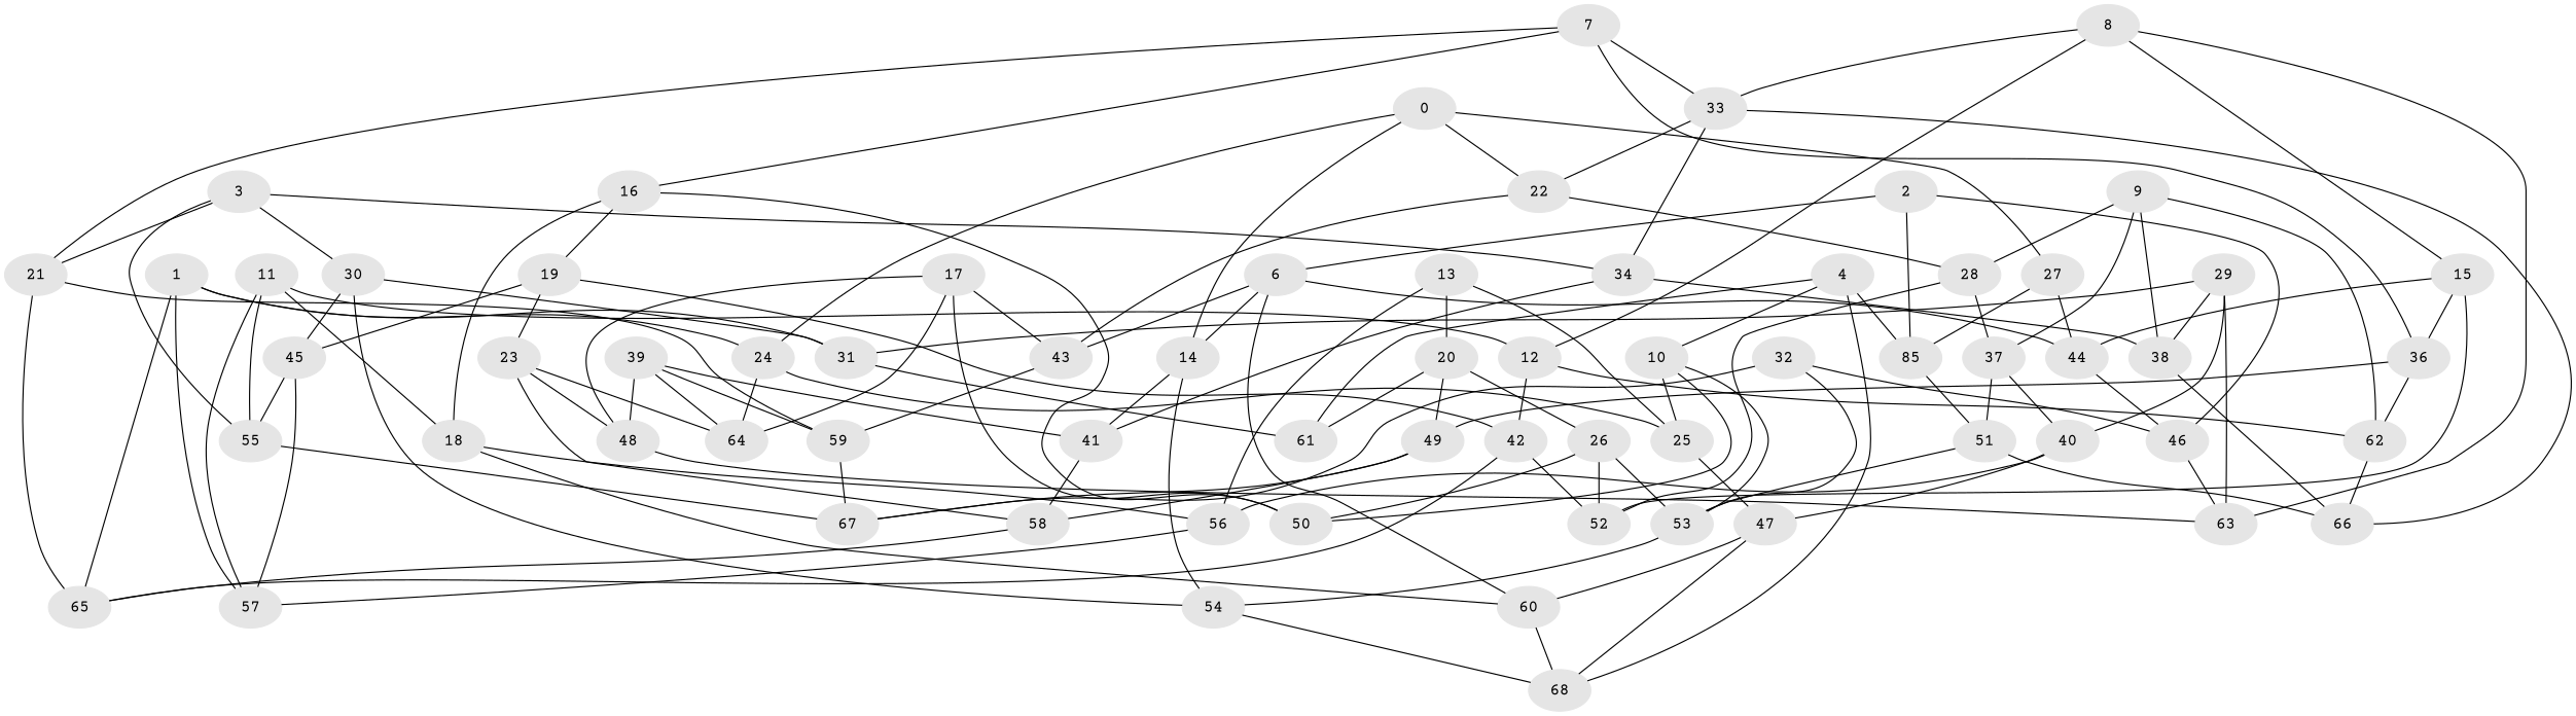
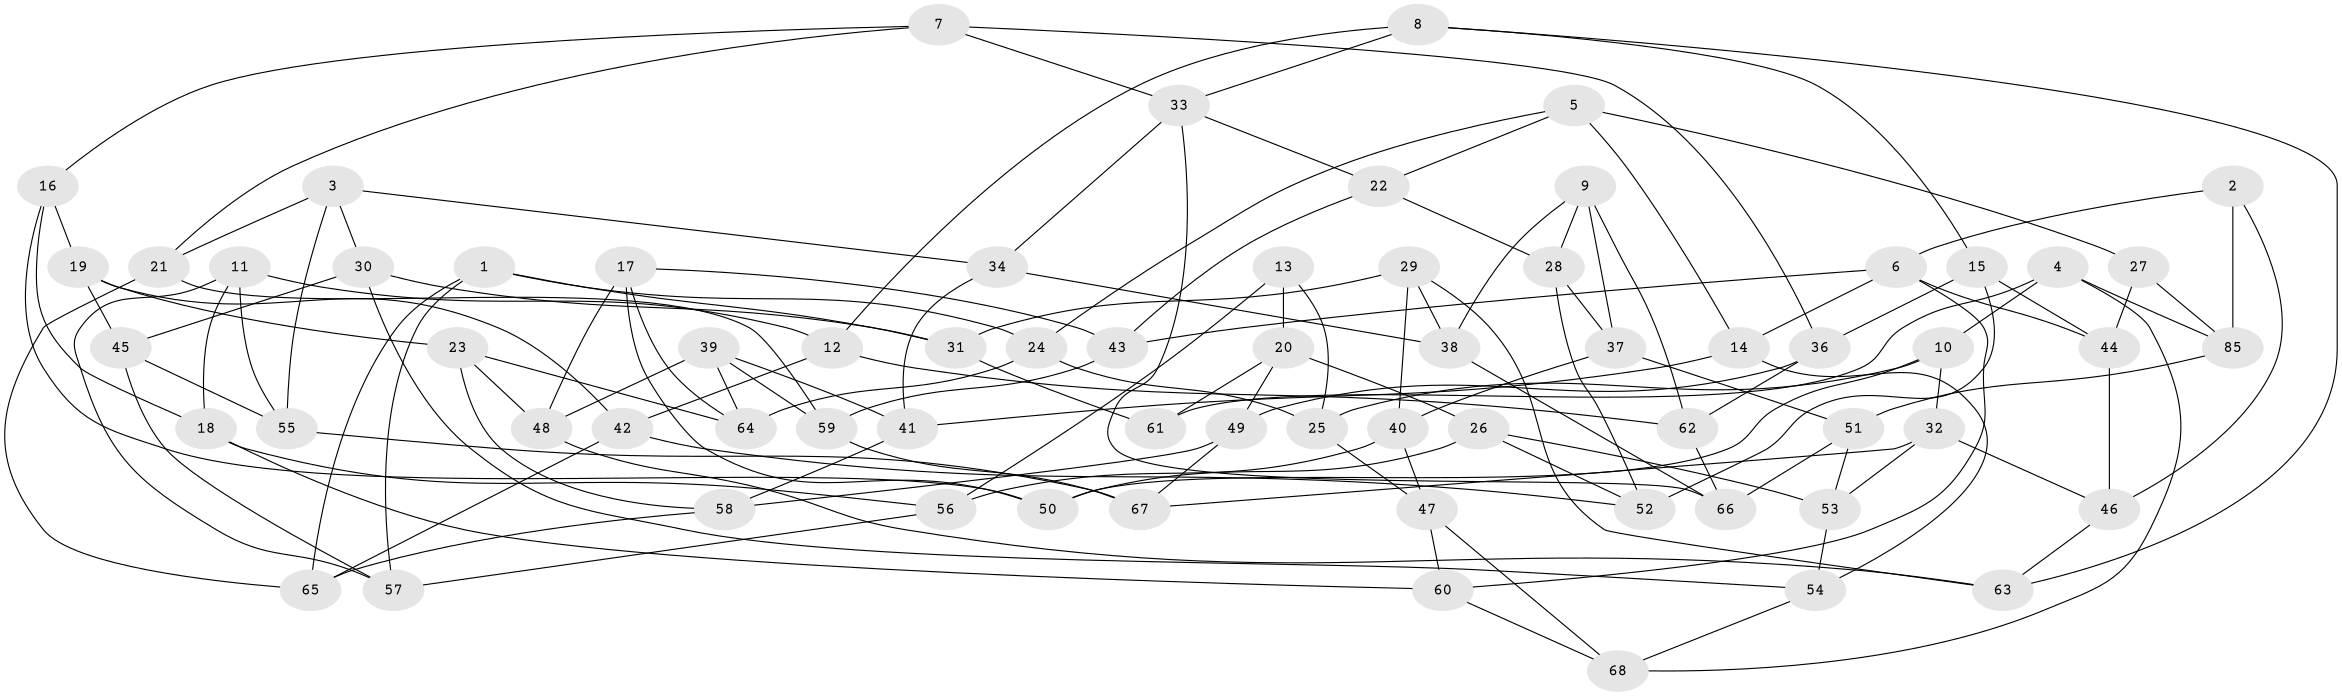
  graph {
    fontname="Courier Prime"
    node [color=gray90 fontname="Courier Prime" style=filled]
    edge [fontname="Courier Prime"]
    1
    24
    31
    57
    65
    25
    64
    61
    2
    6
    n11 [label=85]
    46
    43
    14
    44
    60
    51
    59
    63
    3
    21
    30
    34
    55
    54
    45
    38
    41
    67
    4
    10
    68
    32
    50
-   5 [label=0]
+   5
    22
    27
    28
    7
    16
    33
    36
    18
    19
    66
    62
    49
    8
    12
    15
    42
    52
    9
    37
    40
    47
    53
    11
    56
    13
    20
    26
    58
    23
    17
    48
    29
    39
    1 -- 24
    1 -- 31
    1 -- 57
    1 -- 65
    24 -- 25
    24 -- 64
    31 -- 61
    25 -- 47
    2 -- 6
    2 -- n11
    2 -- 46
    6 -- 43
    6 -- 14
    6 -- 44
    6 -- 60
    n11 -- 51
    46 -- 63
    43 -- 59
    14 -- 54
    14 -- 41
    44 -- 46
    60 -- 68
    51 -- 66
    51 -- 53
    59 -- 67
    3 -- 21
    3 -- 30
    3 -- 34
    3 -- 55
    21 -- 65
    21 -- 59
    30 -- 31
    30 -- 54
    30 -- 45
    34 -- 38
    34 -- 41
    55 -- 67
    54 -- 68
    45 -- 57
    45 -- 55
    38 -- 66
    41 -- 58
    4 -- 61
    4 -- n11
    4 -- 10
    4 -- 68
    10 -- 25
-   10 -- 53
+   10 -- 32
    10 -- 50
    32 -- 46
    32 -- 67
    32 -- 53
    5 -- 24
    5 -- 14
    5 -- 22
    5 -- 27
    22 -- 43
    22 -- 28
    27 -- n11
    27 -- 44
    28 -- 52
    28 -- 37
    7 -- 21
    7 -- 16
    7 -- 33
    7 -- 36
    16 -- 50
    16 -- 18
    16 -- 19
    33 -- 34
    33 -- 22
    33 -- 66
    36 -- 62
    36 -- 49
    18 -- 60
    18 -- 56
    19 -- 45
    19 -- 42
    19 -- 23
    62 -- 66
    49 -- 67
    49 -- 58
    8 -- 63
    8 -- 33
    8 -- 12
    8 -- 15
    12 -- 62
    12 -- 42
    15 -- 44
    15 -- 36
    15 -- 52
    42 -- 65
    42 -- 52
    9 -- 38
    9 -- 28
    9 -- 62
    9 -- 37
    37 -- 51
    37 -- 40
    40 -- 47
    40 -- 56
    47 -- 60
    47 -- 68
    53 -- 54
    11 -- 57
    11 -- 55
    11 -- 18
    11 -- 12
    56 -- 57
    13 -- 25
    13 -- 56
    13 -- 20
    20 -- 61
    20 -- 49
    20 -- 26
    26 -- 50
    26 -- 52
    26 -- 53
    58 -- 65
    23 -- 64
    23 -- 58
    23 -- 48
    17 -- 64
    17 -- 43
    17 -- 50
    17 -- 48
    48 -- 63
    29 -- 31
    29 -- 63
    29 -- 38
    29 -- 40
    39 -- 64
    39 -- 59
    39 -- 41
    39 -- 48
  }
